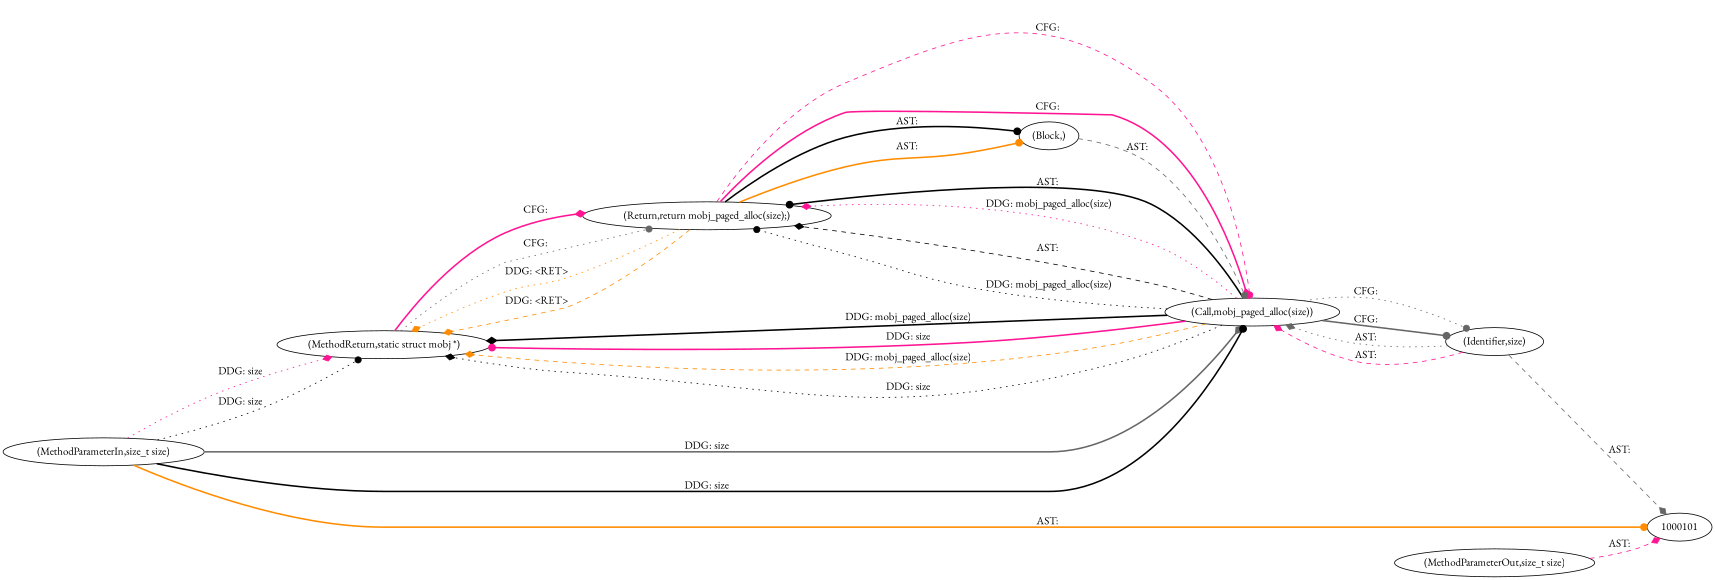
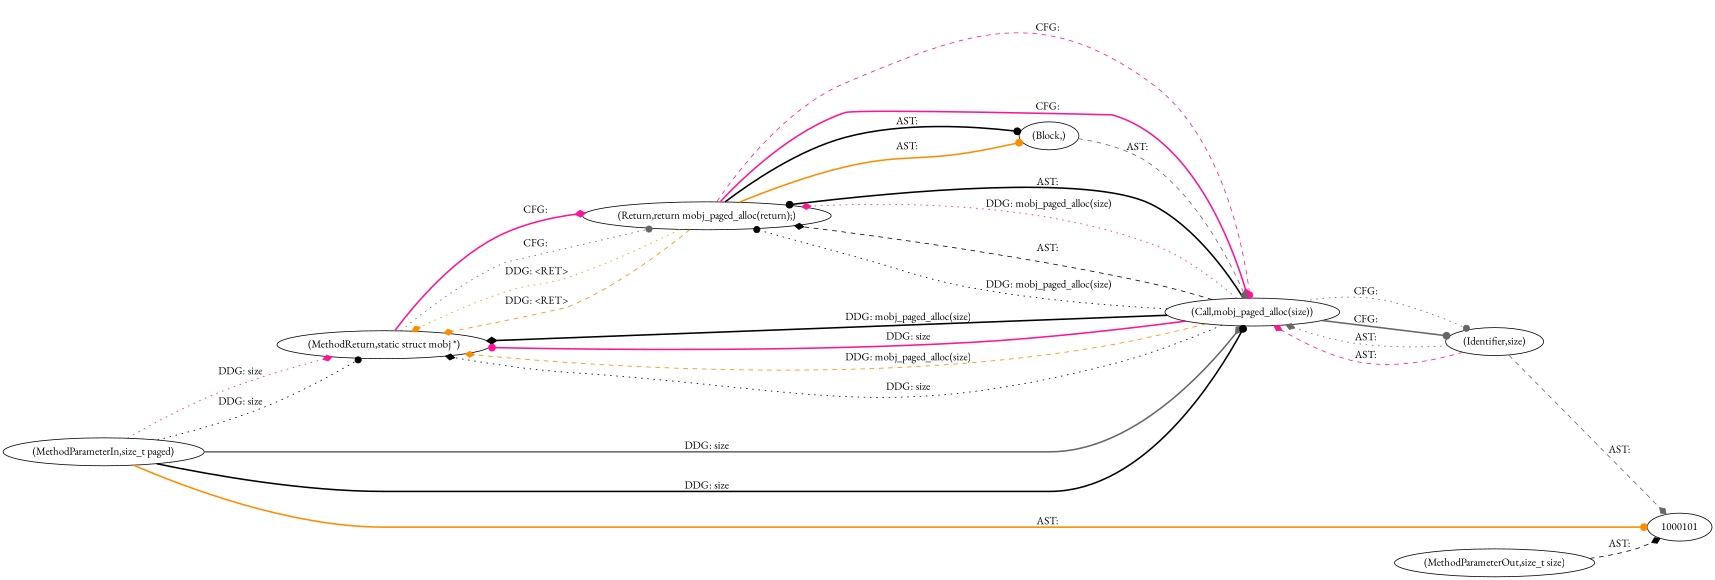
  digraph {
    fontname="EB Garamond"
    rankdir=LR
    node [fontname="EB Garamond"]
    edge [arrowhead=diamond color=black fontname="EB Garamond" style=bold]
    n1 [label="(MethodReturn,static struct mobj *)"]
-   n2 [label="(Return,return mobj_paged_alloc(size);)"]
+   n2 [label="(Return,return mobj_paged_alloc(return);)"]
    n3 [label="(Call,mobj_paged_alloc(size))"]
    n4 [label="(Block,)"]
-   n5 [label="(MethodParameterIn,size_t size)"]
+   n5 [label="(MethodParameterIn,size_t paged)"]
    1000101
    n7 [label="(Identifier,size)"]
    n8 [label="(MethodParameterOut,size_t size)"]
    n1 -> n2 [color=deeppink label="CFG: "]
    n1 -> n2 [arrowhead=dot color=gray40 label="CFG: " style=dotted]
    n2 -> n1 [color=darkorange label="DDG: <RET>" style=dotted]
    n2 -> n1 [color=darkorange label="DDG: <RET>" style=dashed]
    n2 -> n3 [arrowhead=dot color=deeppink label="CFG: " style=dashed]
    n2 -> n3 [color=deeppink label="CFG: "]
    n2 -> n4 [arrowhead=dot label="AST: "]
    n2 -> n4 [arrowhead=dot color=darkorange label="AST: "]
    n3 -> n1 [label="DDG: mobj_paged_alloc(size)"]
    n3 -> n1 [arrowhead=dot color=deeppink label="DDG: size"]
    n3 -> n1 [color=darkorange label="DDG: mobj_paged_alloc(size)" style=dashed]
    n3 -> n1 [label="DDG: size" style=dotted]
    n3 -> n2 [arrowhead=dot label="AST: "]
    n3 -> n2 [color=deeppink label="DDG: mobj_paged_alloc(size)" style=dotted]
    n3 -> n2 [label="AST: " style=dashed]
    n3 -> n2 [arrowhead=dot label="DDG: mobj_paged_alloc(size)" style=dotted]
    n3 -> n7 [arrowhead=dot color=gray40 label="CFG: " style=dotted]
    n3 -> n7 [arrowhead=dot color=gray40 label="CFG: "]
    n4 -> n3 [arrowhead=dot color=gray40 label="AST: " style=dashed]
    n5 -> n1 [color=deeppink label="DDG: size" style=dotted]
    n5 -> n1 [arrowhead=dot label="DDG: size" style=dotted]
    n5 -> n3 [color=gray40 label="DDG: size"]
    n5 -> n3 [arrowhead=dot label="DDG: size"]
    n5 -> 1000101 [arrowhead=dot color=darkorange label="AST: "]
    n7 -> n3 [color=gray40 label="AST: " style=dotted]
    n7 -> n3 [color=deeppink label="AST: " style=dashed]
    n7 -> 1000101 [color=gray40 label="AST: " style=dashed]
-   n8 -> 1000101 [color=deeppink label="AST: " style=dashed]
+   n8 -> 1000101 [label="AST: " style=dashed]
  }
